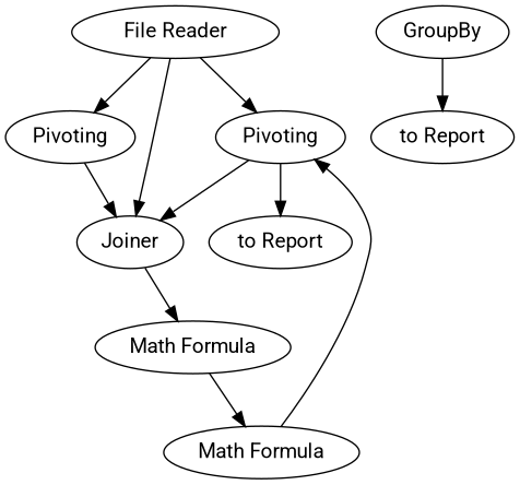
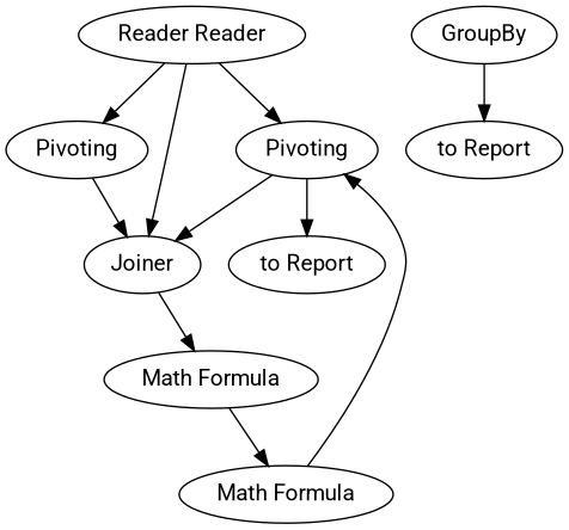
  digraph {
    fontname=Roboto
    rankdir=TB
    node [fontname=Roboto]
    edge [fontname=Roboto]
-   n1 [label="File Reader"]
+   n1 [label="Reader Reader"]
    n2 [label=Pivoting]
    n3 [label=Pivoting]
    n4 [label=Joiner]
    n5 [label=GroupBy]
    n6 [label="to Report"]
    n7 [label="to Report"]
    n8 [label="Math Formula"]
    n9 [label="Math Formula"]
    n1 -> n2
    n1 -> n3
    n1 -> n4
    n2 -> n4
    n2 -> n7
    n3 -> n4
    n4 -> n8
    n5 -> n6
    n8 -> n9
    n9 -> n2
  }
